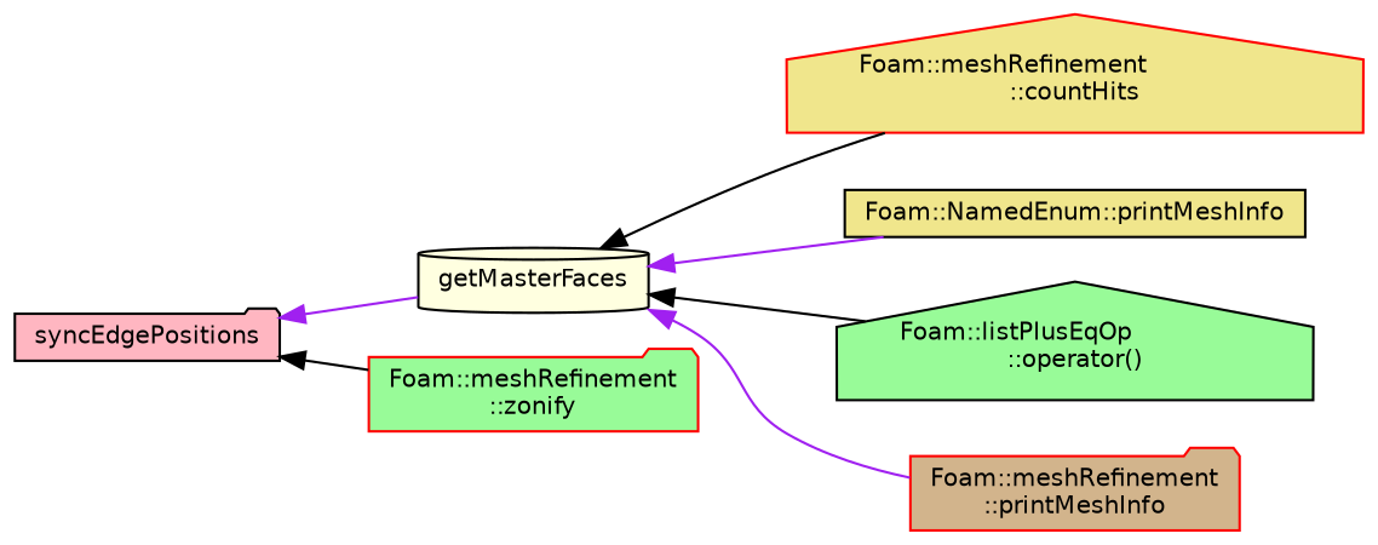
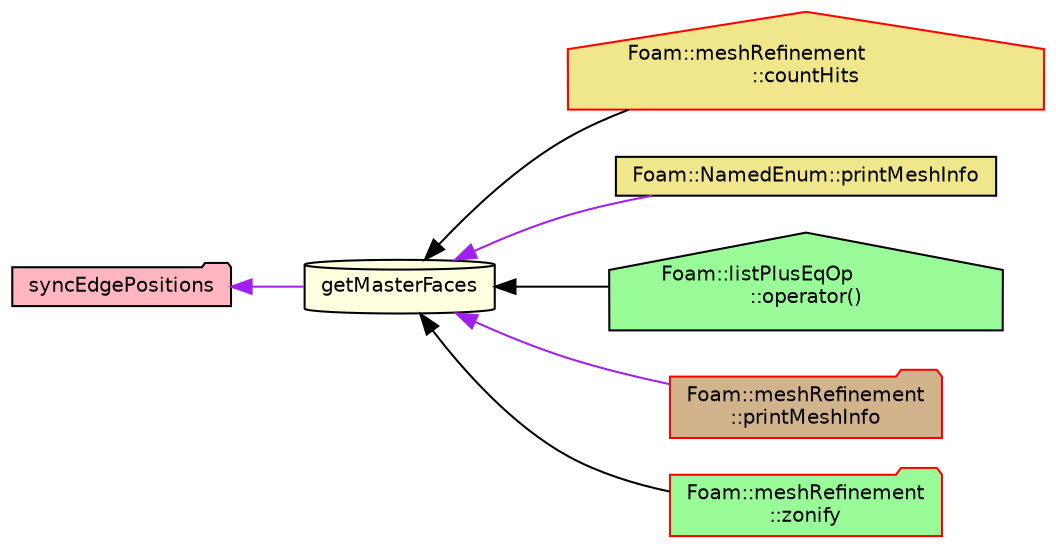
  digraph {
    rankdir=LR
    node [color=black fillcolor=khaki fontname=Helvetica fontsize=10 shape=folder style=filled]
    edge [color=black dir=back fontname=Helvetica fontsize=10 labelfontname=Helvetica labelfontsize=10 style=solid]
    n1 [fillcolor=lightyellow fontcolor=black height=0.2 label=getMasterFaces shape=cylinder width=0.4]
    n2 [color=red height=0.2 label="Foam::meshRefinement\l::countHits" shape=house width=0.4]
    n3 [height=0.2 label="Foam::NamedEnum::printMeshInfo" shape=box width=0.4]
    n4 [fillcolor=palegreen height=0.2 label="Foam::listPlusEqOp\l::operator()" shape=house width=0.4]
    n5 [color=red fillcolor=tan height=0.2 label="Foam::meshRefinement\l::printMeshInfo" width=0.4]
    n6 [color=red fillcolor=palegreen height=0.2 label="Foam::meshRefinement\l::zonify" width=0.4]
    n7 [fillcolor=lightpink height=0.2 label=syncEdgePositions width=0.4]
    n1 -> n2
    n1 -> n3 [color=purple]
    n1 -> n4
    n1 -> n5 [color=purple]
-   n7 -> n6
+   n1 -> n6
    n7 -> n1 [color=purple]
  }
